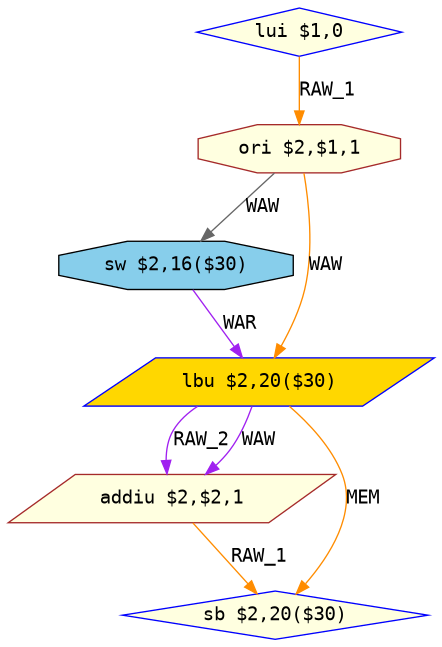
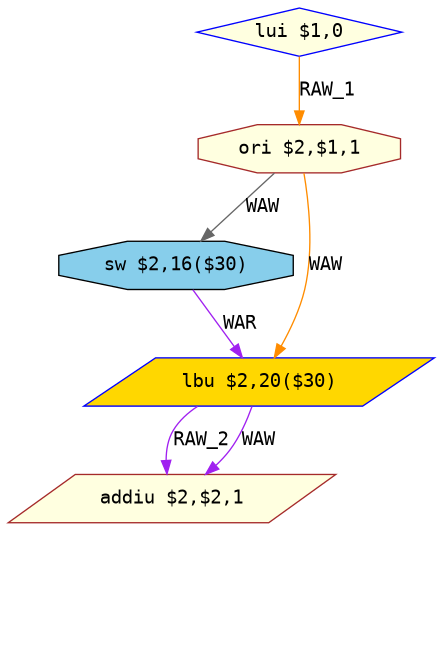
  digraph {
    fontname="DejaVu Sans Mono"
    node [color=blue fillcolor=lightyellow fontname="DejaVu Sans Mono" shape=diamond style=filled]
    edge [color=darkorange fontname="DejaVu Sans Mono"]
    n1 [label="lui $1,0"]
    n2 [color=brown label="ori $2,$1,1" shape=octagon]
    n3 [color=black fillcolor=skyblue label="sw $2,16($30)" shape=octagon]
    n4 [fillcolor=gold label="lbu $2,20($30)" shape=parallelogram]
    n5 [color=brown label="addiu $2,$2,1" shape=parallelogram]
-   n6 [label="sb $2,20($30)"]
    n1 -> n2 [label=RAW_1]
    n2 -> n3 [color=gray40 label=WAW]
    n2 -> n4 [label=WAW]
    n3 -> n4 [color=purple label=WAR]
    n4 -> n5 [color=purple label=RAW_2]
    n4 -> n5 [color=purple label=WAW]
-   n4 -> n6 [label=MEM]
-   n5 -> n6 [label=RAW_1]
  }
